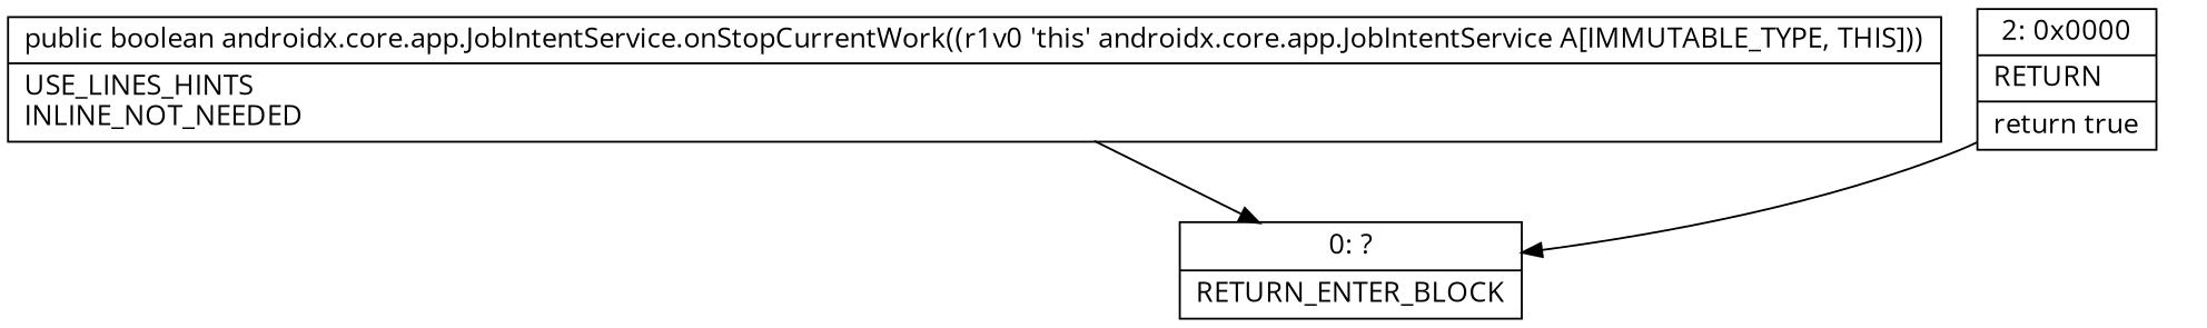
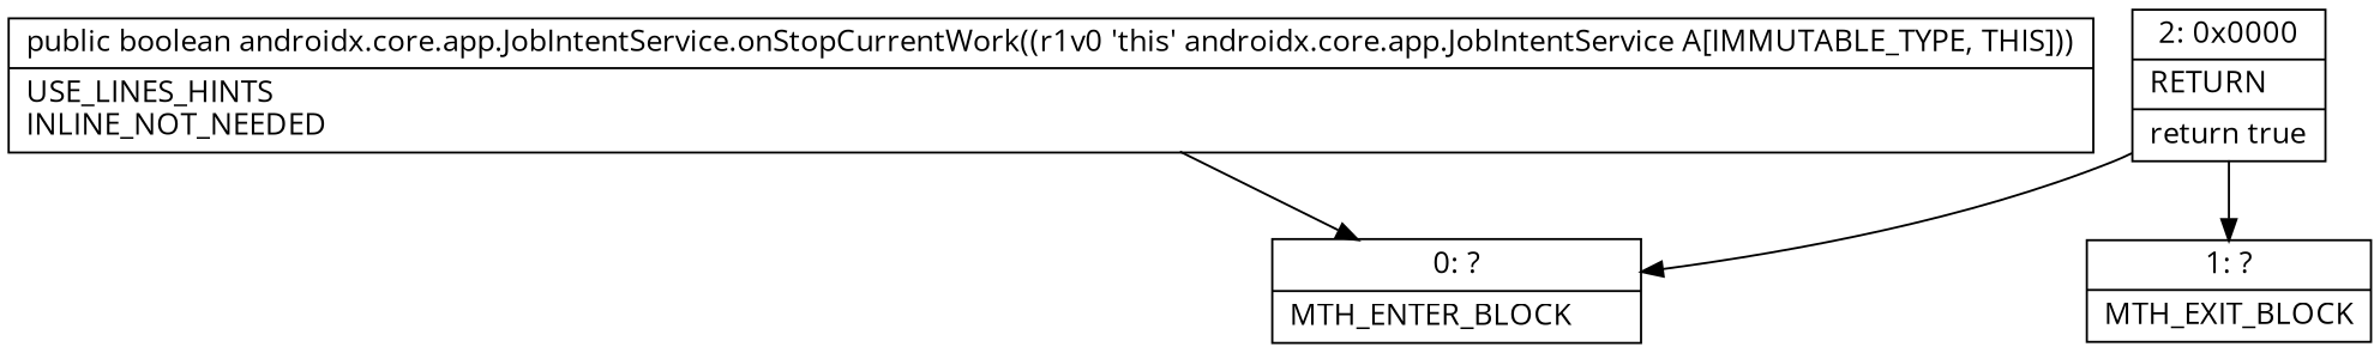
  digraph {
    fontname="Open Sans"
    node [fontname="Open Sans" shape=record]
    edge [fontname="Open Sans"]
-   n1 [label="{0\:\ ?|RETURN_ENTER_BLOCK\l}"]
+   n1 [label="{0\:\ ?|MTH_ENTER_BLOCK\l}"]
    n2 [label="{2\:\ 0x0000|RETURN\l|return true\l}"]
+   n3 [label="{1\:\ ?|MTH_EXIT_BLOCK\l}"]
    n4 [label="{public boolean androidx.core.app.JobIntentService.onStopCurrentWork((r1v0 'this' androidx.core.app.JobIntentService A[IMMUTABLE_TYPE, THIS]))  | USE_LINES_HINTS\lINLINE_NOT_NEEDED\l}"]
    n2 -> n1
+   n2 -> n3
    n4 -> n1
  }
